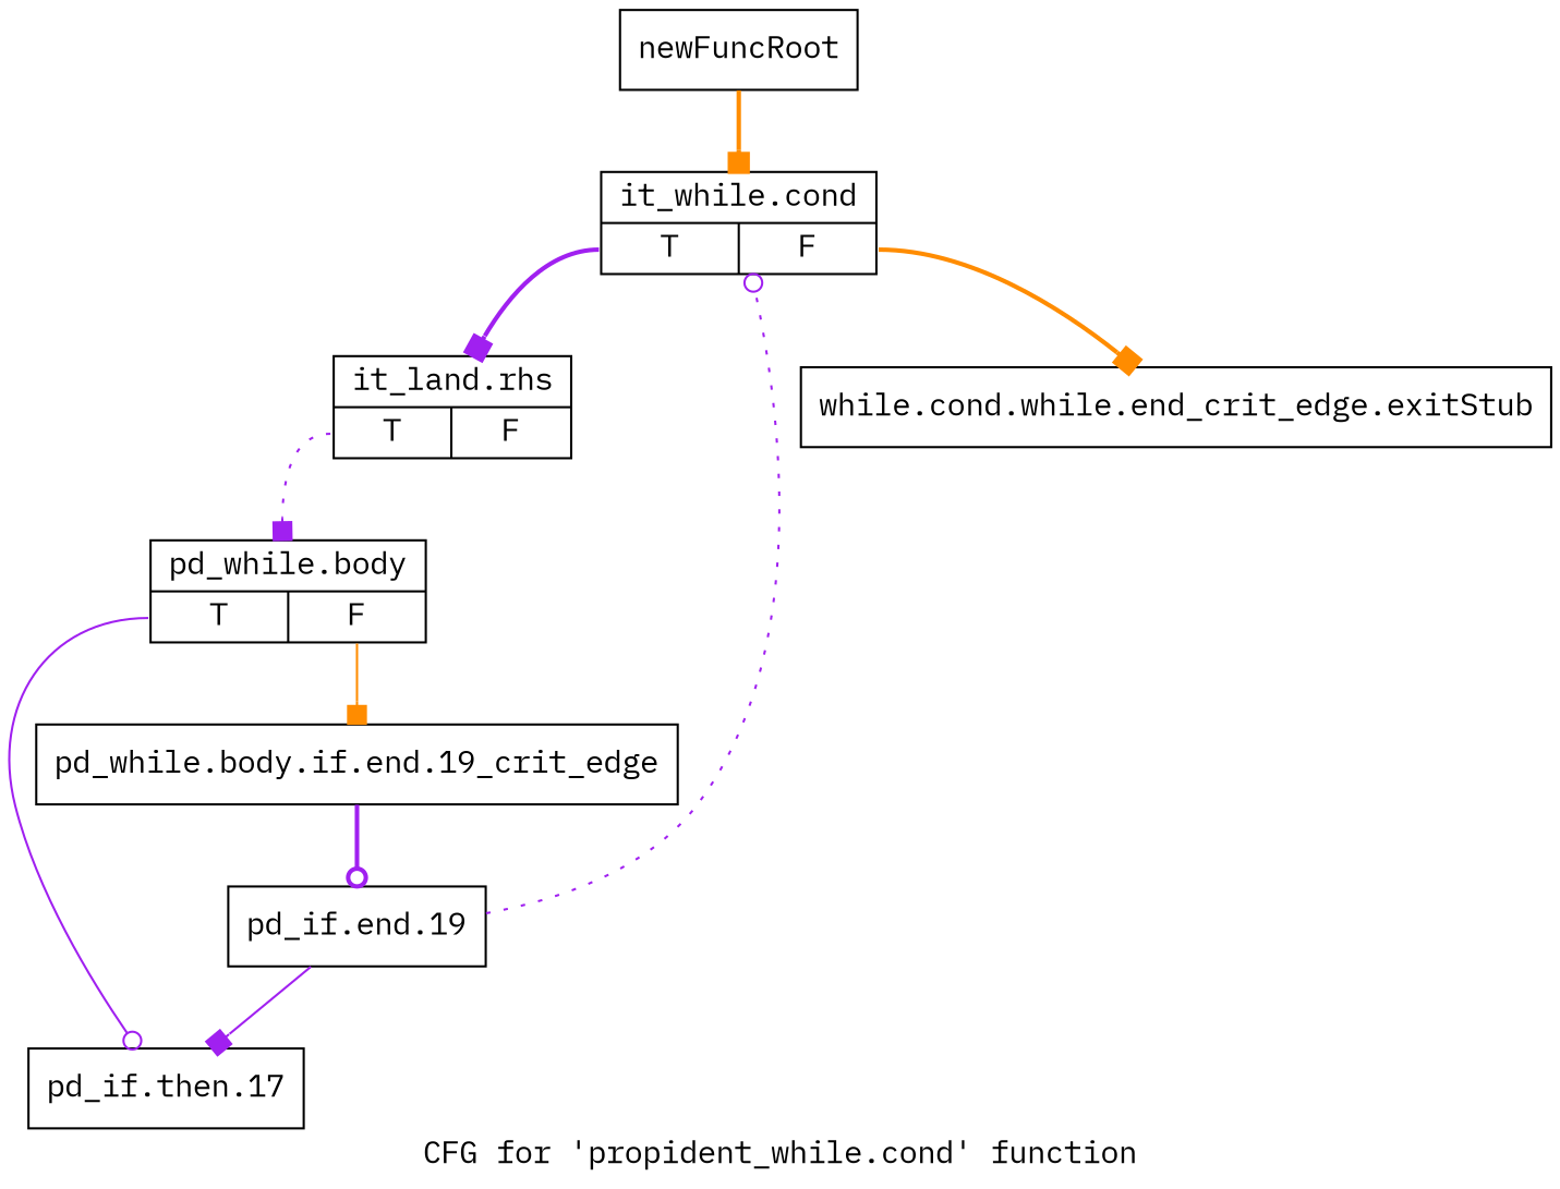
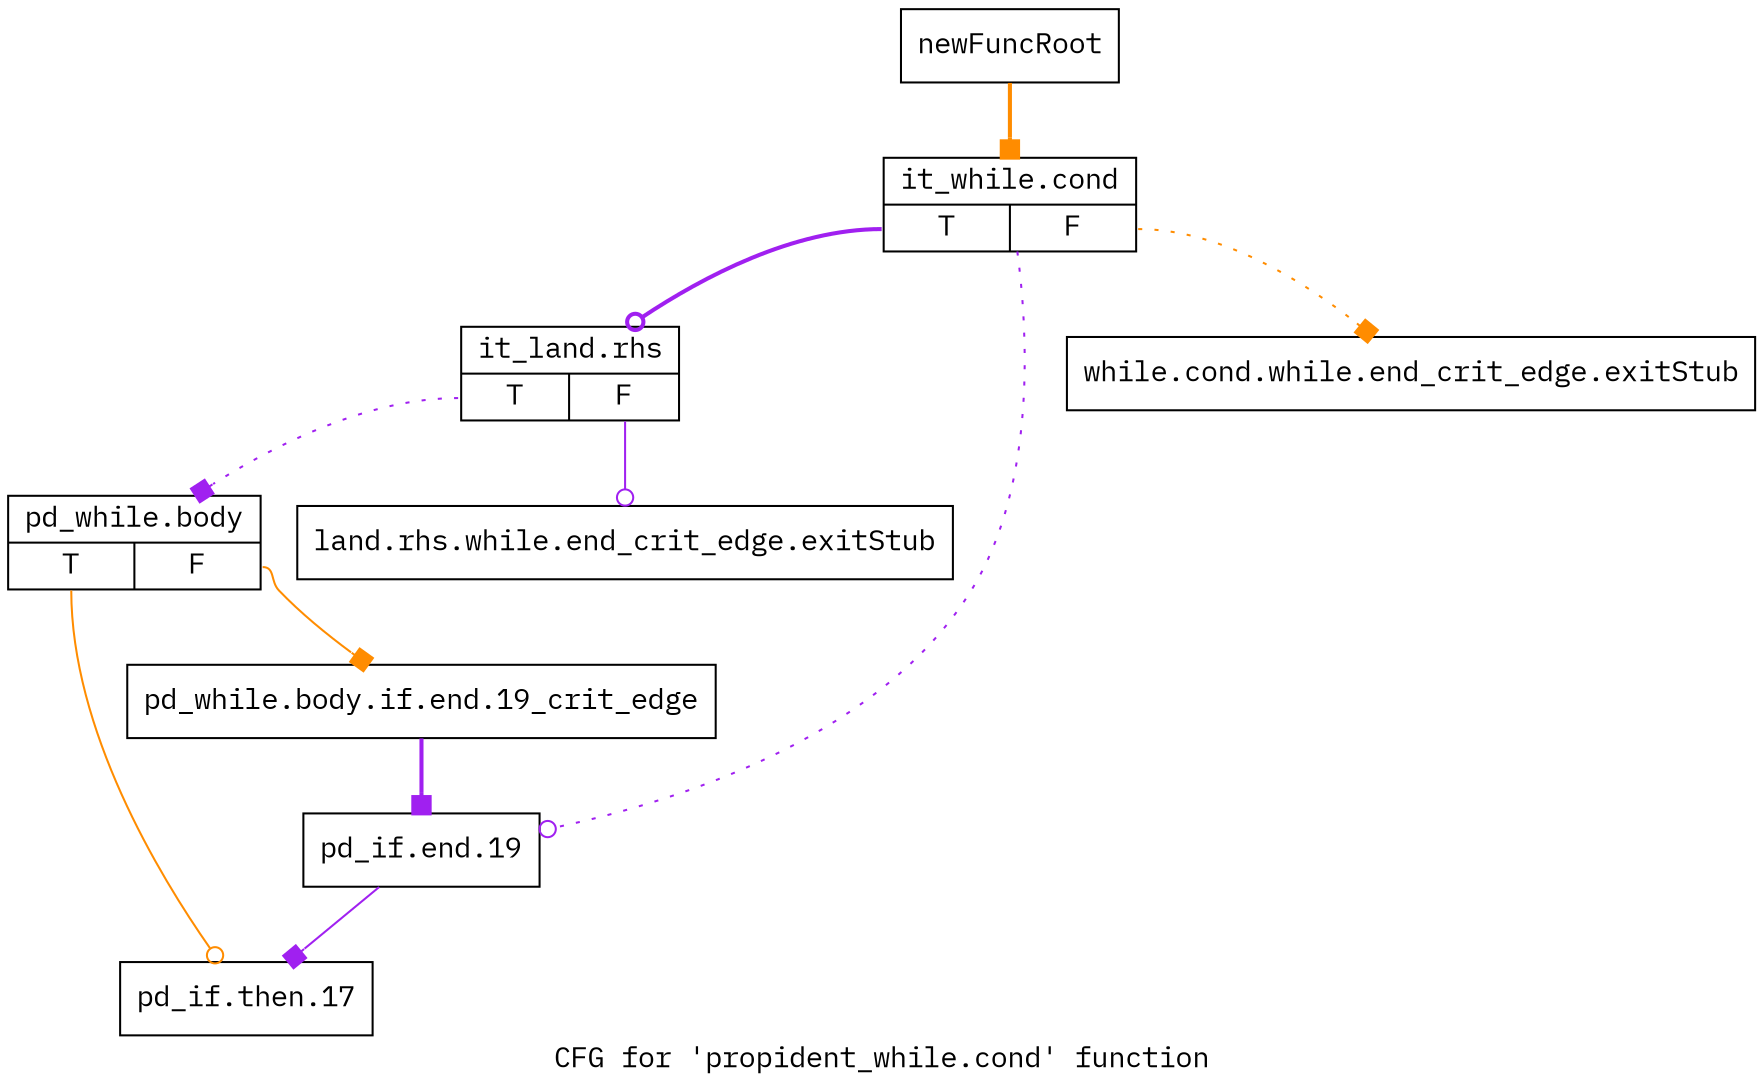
  digraph {
    fontname="IBM Plex Mono"
    label="CFG for 'propident_while.cond' function"
    node [fontname="IBM Plex Mono" shape=record]
    edge [arrowhead=box color=purple fontname="IBM Plex Mono" style=solid]
    n1 [label="{newFuncRoot}"]
    n2 [label="{it_while.cond|{<s0>T|<s1>F}}"]
    n3 [label="{while.cond.while.end_crit_edge.exitStub}"]
    n4 [label="{it_land.rhs|{<s0>T|<s1>F}}"]
+   n5 [label="{land.rhs.while.end_crit_edge.exitStub}"]
    n6 [label="{pd_while.body|{<s0>T|<s1>F}}"]
    n7 [label="{pd_if.then.17}"]
    n8 [label="{pd_while.body.if.end.19_crit_edge}"]
    n9 [label="{pd_if.end.19}"]
    n1 -> n2 [color=darkorange style=bold]
-   n2 -> n3 [color=darkorange style=bold tailport=s1]
-   n2 -> n4 [style=bold tailport=s0]
+   n2 -> n3 [color=darkorange style=dotted tailport=s1]
+   n2 -> n4 [arrowhead=odot style=bold tailport=s0]
+   n4 -> n5 [arrowhead=odot tailport=s1]
    n4 -> n6 [style=dotted tailport=s0]
-   n6 -> n7 [arrowhead=odot tailport=s0]
+   n6 -> n7 [arrowhead=odot color=darkorange tailport=s0]
    n6 -> n8 [color=darkorange tailport=s1]
-   n8 -> n9 [arrowhead=odot style=bold]
-   n9 -> n2 [arrowhead=odot style=dotted]
+   n8 -> n9 [style=bold]
+   n2 -> n9 [arrowhead=odot style=dotted]
    n9 -> n7
  }
